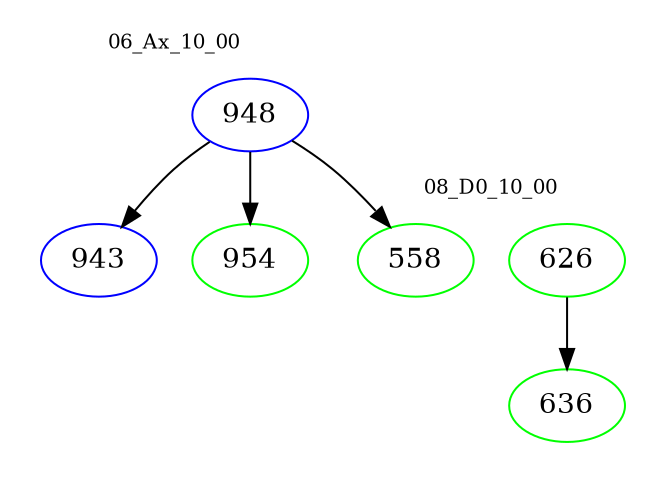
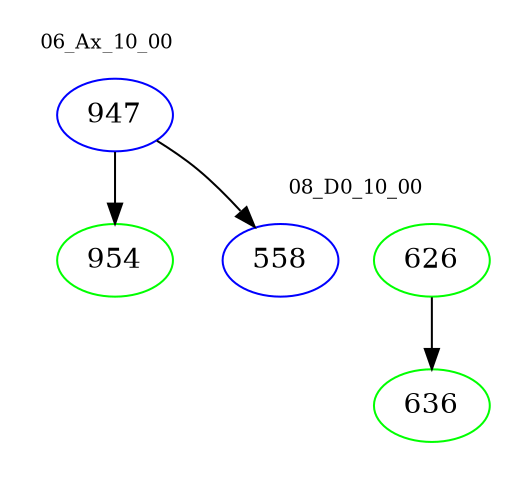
  digraph {
    node [color=blue]
    edge [color=black]
-   n1 [label=948]
-   n2 [label=943]
+   n1 [label=947]
    n3 [color=green label=954]
    n4 [color=green label=626]
    n5 [color=green label=636]
-   n6 [color=green label=558]
+   n6 [label=558]
    subgraph cluster_1 {
      color=white
      fontsize=10
      label="06_Ax_10_00"
      n1
-     n2
      n3
    }
    subgraph cluster_2 {
      color=white
      fontsize=10
      label="08_D0_10_00"
      n4
      n5
      n6
    }
-   n1 -> n2
    n1 -> n3
    n1 -> n6
    n4 -> n5
  }
